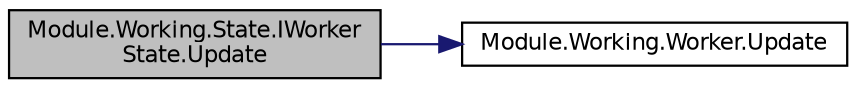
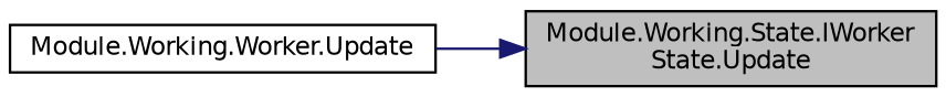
  digraph {
    rankdir=RL
    node [color=black fontname=Helvetica fontsize=10 shape=record style=filled]
    n1 [fillcolor=grey75 fontcolor=black height=0.2 label="Module.Working.State.IWorker\lState.Update" width=0.4]
    n2 [fillcolor=white height=0.2 label="Module.Working.Worker.Update" width=0.4]
-   n2 -> n1 [color=midnightblue dir=back fontname=Helvetica fontsize=10 labelfontname=Helvetica labelfontsize=10 style=solid]
+   n1 -> n2 [color=midnightblue dir=back fontname=Helvetica fontsize=10 labelfontname=Helvetica labelfontsize=10 style=solid]
  }
